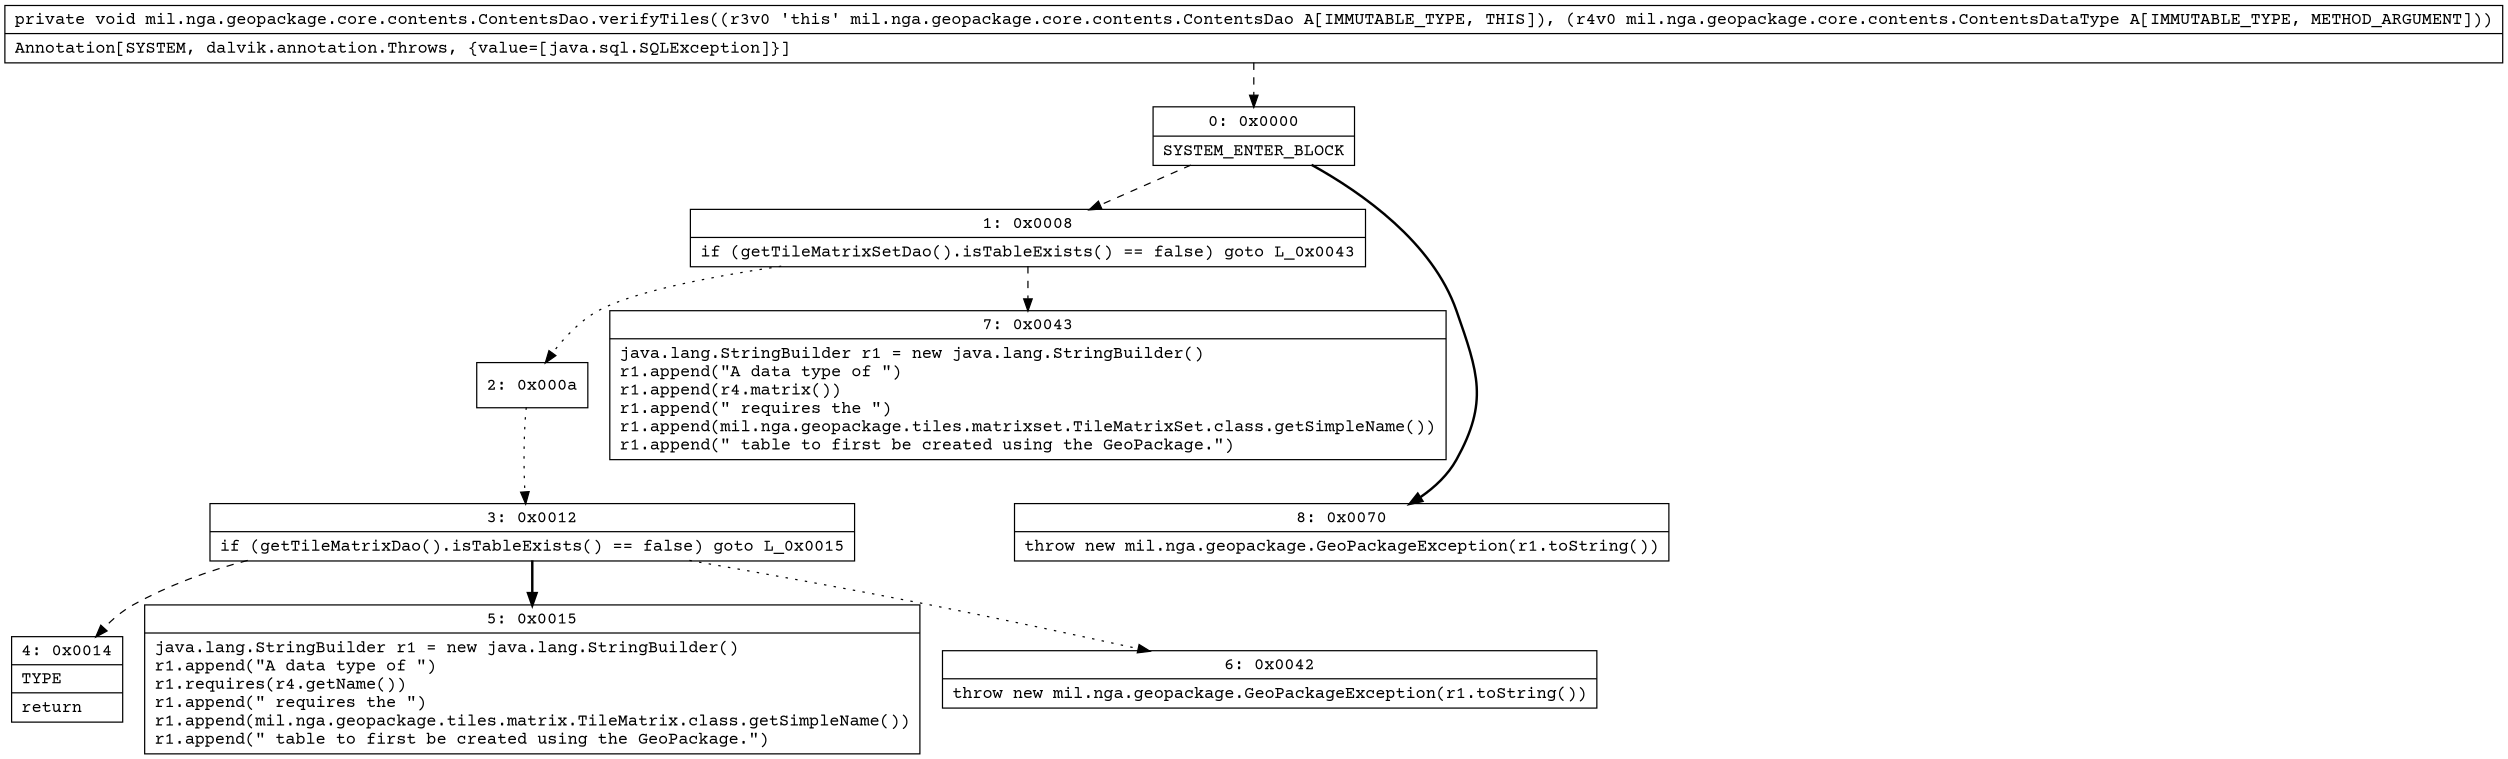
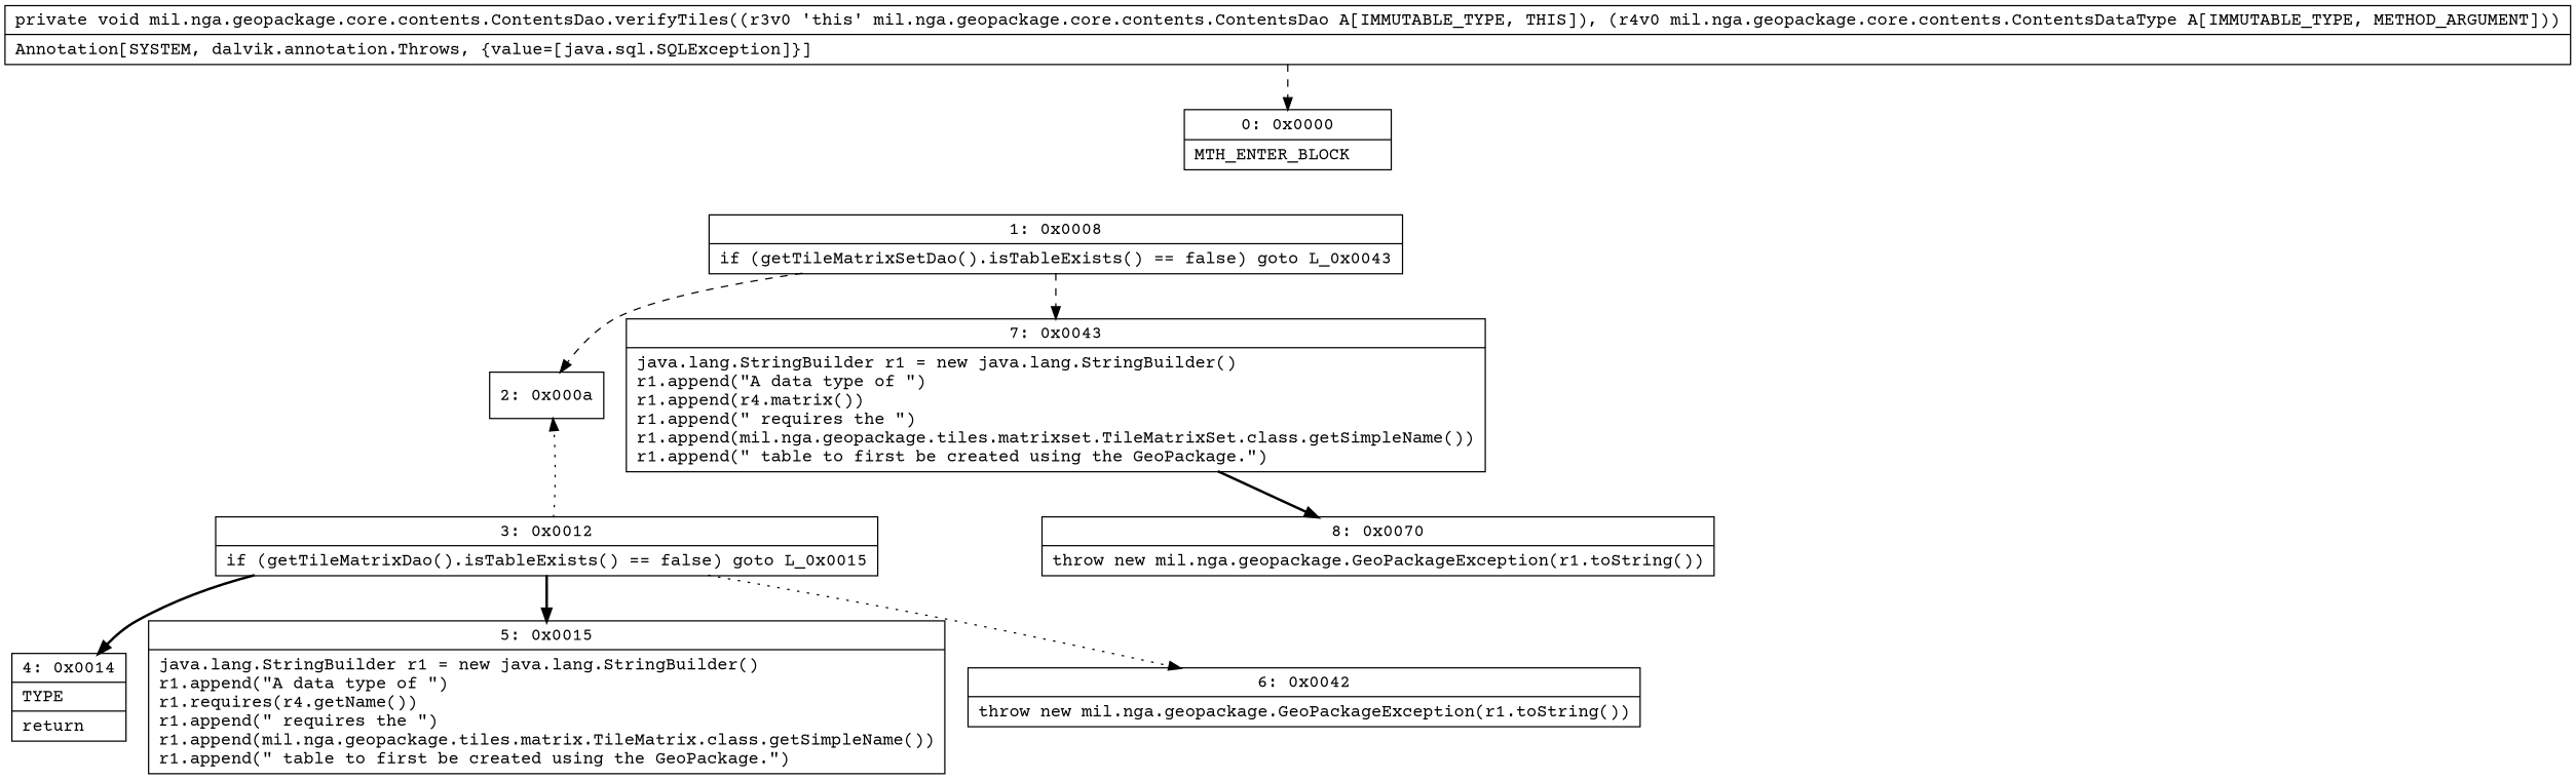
  digraph {
    fontname="Courier Prime"
    node [fontname="Courier Prime" shape=record]
    edge [fontname="Courier Prime" style=dashed]
-   n1 [label="{0\:\ 0x0000|SYSTEM_ENTER_BLOCK\l}"]
+   n1 [label="{0\:\ 0x0000|MTH_ENTER_BLOCK\l}"]
    n2 [label="{1\:\ 0x0008|if (getTileMatrixSetDao().isTableExists() == false) goto L_0x0043\l}"]
    n3 [label="{2\:\ 0x000a}"]
    n4 [label="{7\:\ 0x0043|java.lang.StringBuilder r1 = new java.lang.StringBuilder()\lr1.append(\"A data type of \")\lr1.append(r4.matrix())\lr1.append(\" requires the \")\lr1.append(mil.nga.geopackage.tiles.matrixset.TileMatrixSet.class.getSimpleName())\lr1.append(\" table to first be created using the GeoPackage.\")\l}"]
    n5 [label="{3\:\ 0x0012|if (getTileMatrixDao().isTableExists() == false) goto L_0x0015\l}"]
    n6 [label="{8\:\ 0x0070|throw new mil.nga.geopackage.GeoPackageException(r1.toString())\l}"]
    n7 [label="{4\:\ 0x0014|TYPE\l|return\l}"]
    n8 [label="{5\:\ 0x0015|java.lang.StringBuilder r1 = new java.lang.StringBuilder()\lr1.append(\"A data type of \")\lr1.requires(r4.getName())\lr1.append(\" requires the \")\lr1.append(mil.nga.geopackage.tiles.matrix.TileMatrix.class.getSimpleName())\lr1.append(\" table to first be created using the GeoPackage.\")\l}"]
    n9 [label="{6\:\ 0x0042|throw new mil.nga.geopackage.GeoPackageException(r1.toString())\l}"]
    n10 [label="{private void mil.nga.geopackage.core.contents.ContentsDao.verifyTiles((r3v0 'this' mil.nga.geopackage.core.contents.ContentsDao A[IMMUTABLE_TYPE, THIS]), (r4v0 mil.nga.geopackage.core.contents.ContentsDataType A[IMMUTABLE_TYPE, METHOD_ARGUMENT]))  | Annotation[SYSTEM, dalvik.annotation.Throws, \{value=[java.sql.SQLException]\}]\l}"]
-   n1 -> n2
-   n2 -> n3 [style=dotted]
+   n2 -> n3
    n2 -> n4
-   n3 -> n5 [style=dotted]
-   n1 -> n6 [style=bold]
-   n5 -> n7
+   n5 -> n3 [style=dotted]
+   n4 -> n6 [style=bold]
+   n5 -> n7 [style=bold]
    n5 -> n8 [style=bold]
    n5 -> n9 [style=dotted]
    n10 -> n1
  }
